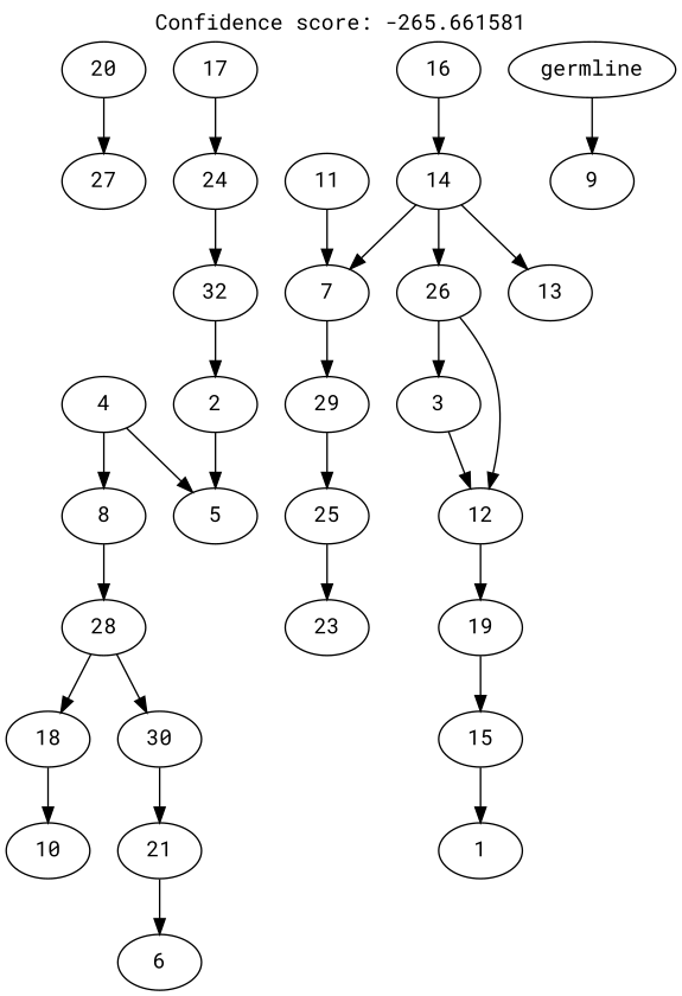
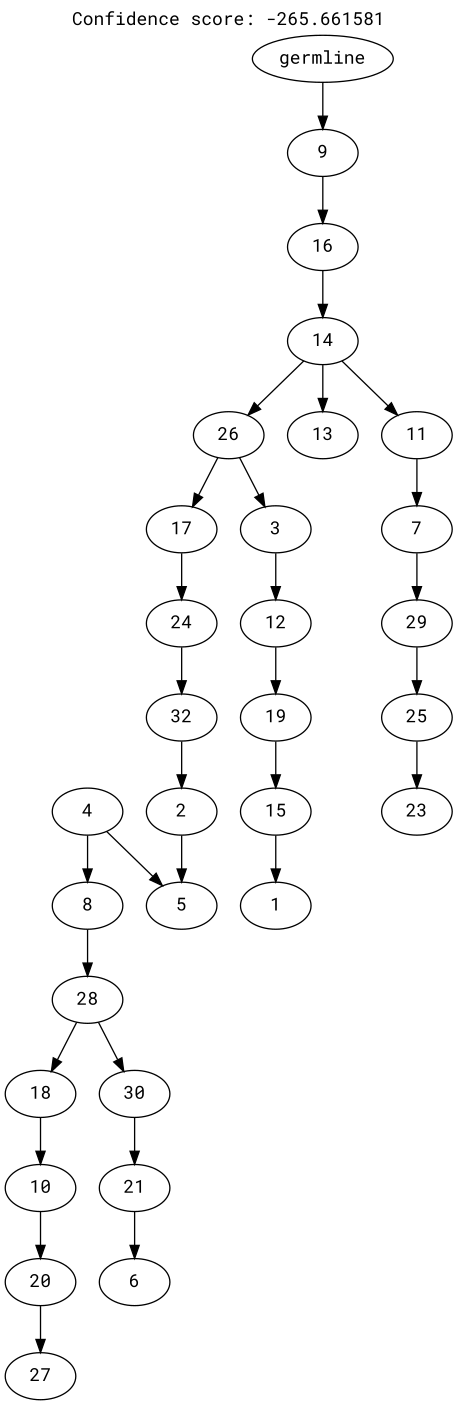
  digraph {
    fontname="Roboto Mono"
    label="Confidence score: -265.661581"
    labelloc=t
    node [fontname="Roboto Mono"]
    edge [fontname="Roboto Mono"]
    n1 [label=20]
    n2 [label=27]
    n3 [label=10]
    n4 [label=18]
    n5 [label=21]
    n6 [label=6]
    n7 [label=30]
    n8 [label=28]
    n9 [label=8]
    n10 [label=4]
    n11 [label=5]
    n12 [label=2]
    n13 [label=32]
    n14 [label=24]
    n15 [label=17]
    n16 [label=26]
    n17 [label=3]
    n18 [label=15]
    n19 [label=1]
    n20 [label=19]
    n21 [label=12]
    n22 [label=13]
    n23 [label=25]
    n24 [label=23]
    n25 [label=29]
    n26 [label=7]
    n27 [label=11]
    n28 [label=14]
    n29 [label=16]
    n30 [label=9]
    n31 [label=germline]
    n1 -> n2
+   n3 -> n1
    n4 -> n3
    n5 -> n6
    n7 -> n5
    n8 -> n4
    n8 -> n7
    n9 -> n8
    n10 -> n9
    n10 -> n11
    n12 -> n11
    n13 -> n12
    n14 -> n13
    n15 -> n14
-   n16 -> n21
+   n16 -> n15
    n16 -> n17
    n17 -> n21
    n18 -> n19
    n20 -> n18
    n21 -> n20
    n23 -> n24
    n25 -> n23
    n26 -> n25
    n27 -> n26
    n28 -> n16
    n28 -> n22
-   n28 -> n26
+   n28 -> n27
    n29 -> n28
+   n30 -> n29
    n31 -> n30
  }
